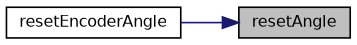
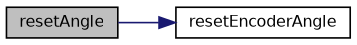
  digraph {
    rankdir=LR
    fontname="DejaVu Sans"
    node [color=black fontname="DejaVu Sans" fontsize=10 shape=record style=filled]
    n1 [fillcolor=grey75 fontcolor=black height=0.2 label=resetAngle width=0.4]
    n2 [fillcolor=white height=0.2 label=resetEncoderAngle width=0.4]
-   n2 -> n1 [color=midnightblue fontname="DejaVu Sans" fontsize=10 labelfontname=Helvetica labelfontsize=10 style=solid]
+   n1 -> n2 [color=midnightblue fontname="DejaVu Sans" fontsize=10 labelfontname=Helvetica labelfontsize=10 style=solid]
  }
